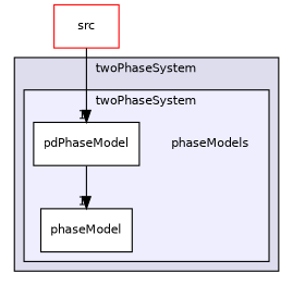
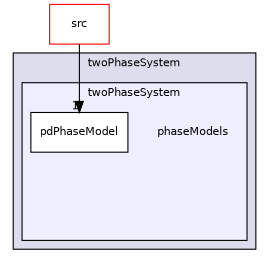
  digraph {
    compound=true
    node [fontname=Helvetica fontsize=10 shape=box color=black]
    edge [headlabel=1 labeldistance=1.5 labelfontname=Helvetica labelfontsize=10]
    n1 [label=phaseModels shape=plaintext color=""]
    n2 [fillcolor=white label=pdPhaseModel style=filled]
-   n3 [fillcolor=white label=phaseModel style=filled]
    n4 [color=red label=src]
    subgraph cluster_1 {
      bgcolor="#ddddee"
      fontname=Helvetica
      fontsize=10
      label=twoPhaseSystem
      pencolor=black
      subgraph cluster_2 {
        bgcolor="#eeeeff"
        fontname=Helvetica
        fontsize=10
        label=twoPhaseSystem
        pencolor=black
        n1
        n2
-       n3
      }
    }
-   n2 -> n3
    n4 -> n2
  }
